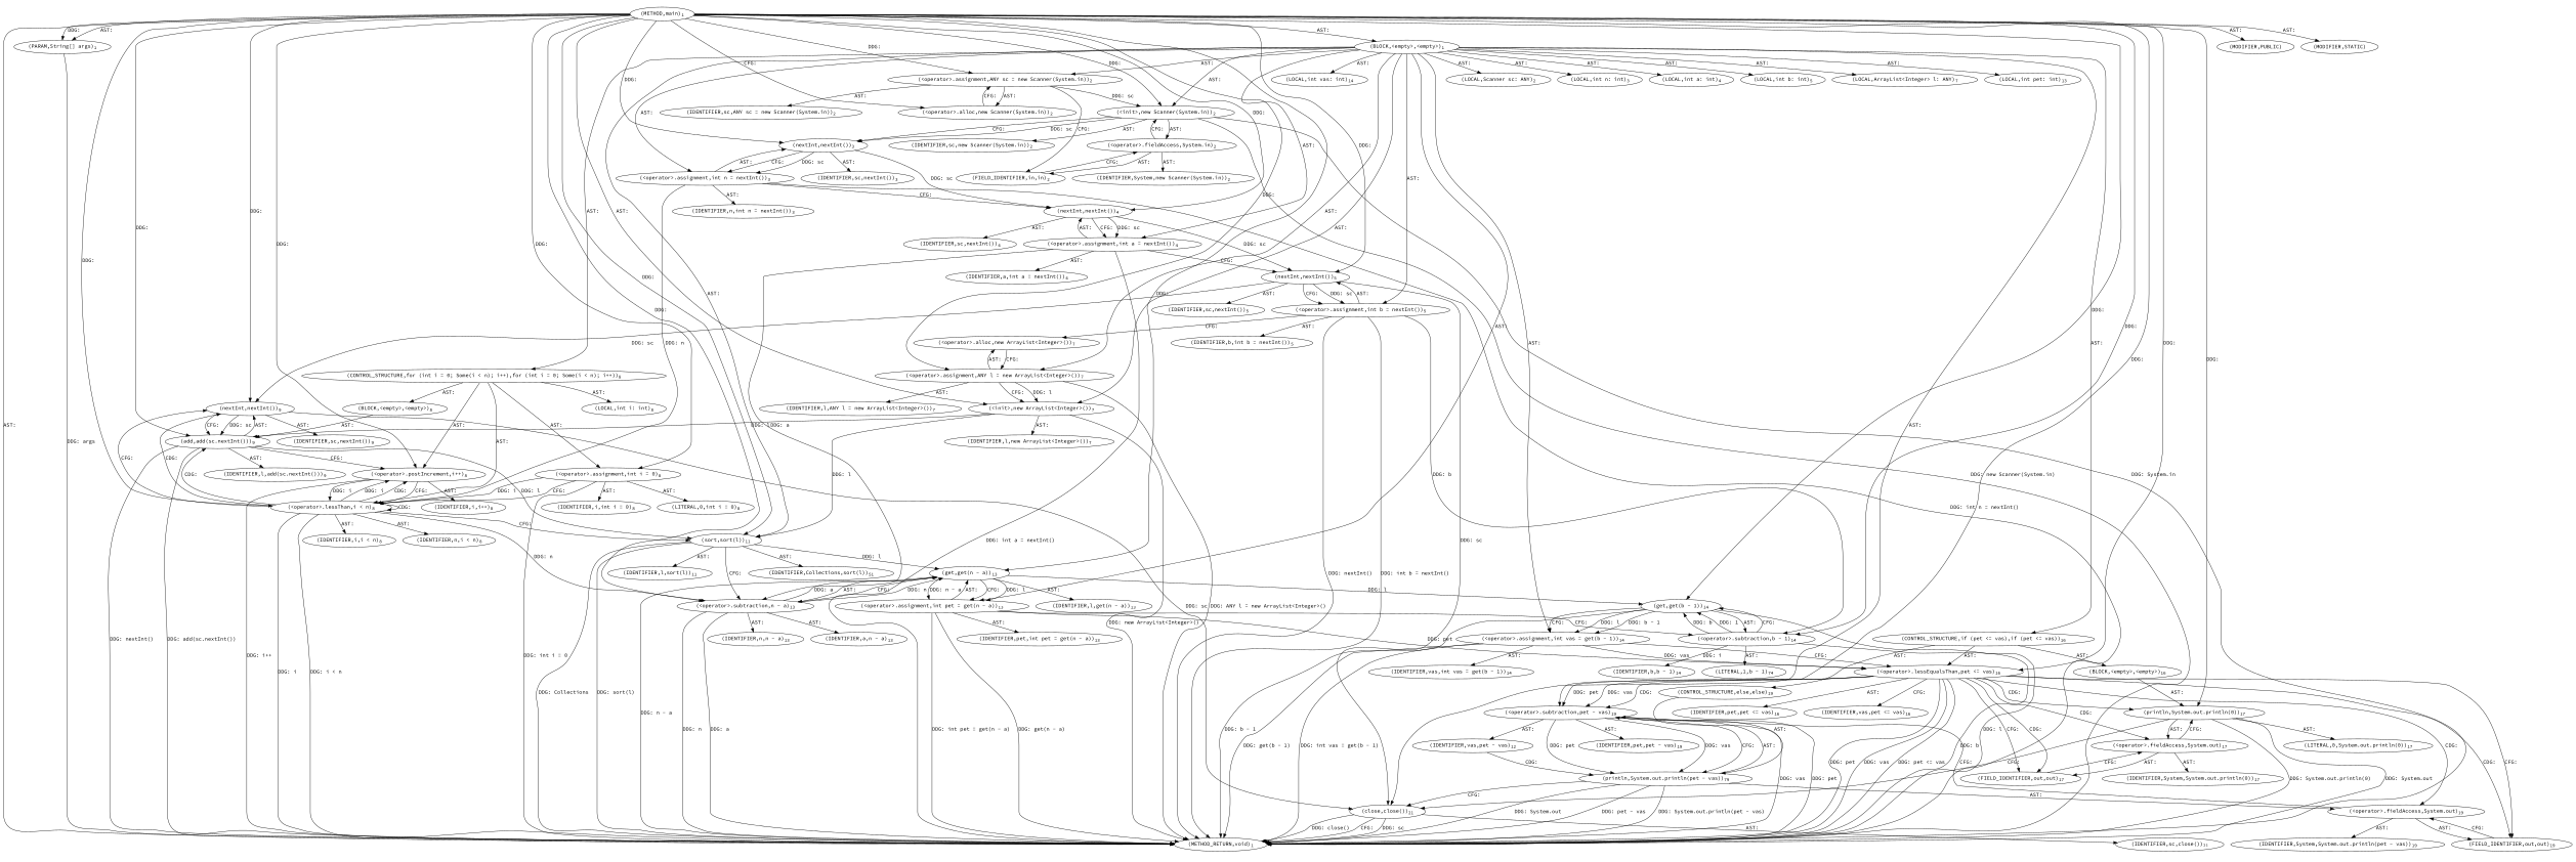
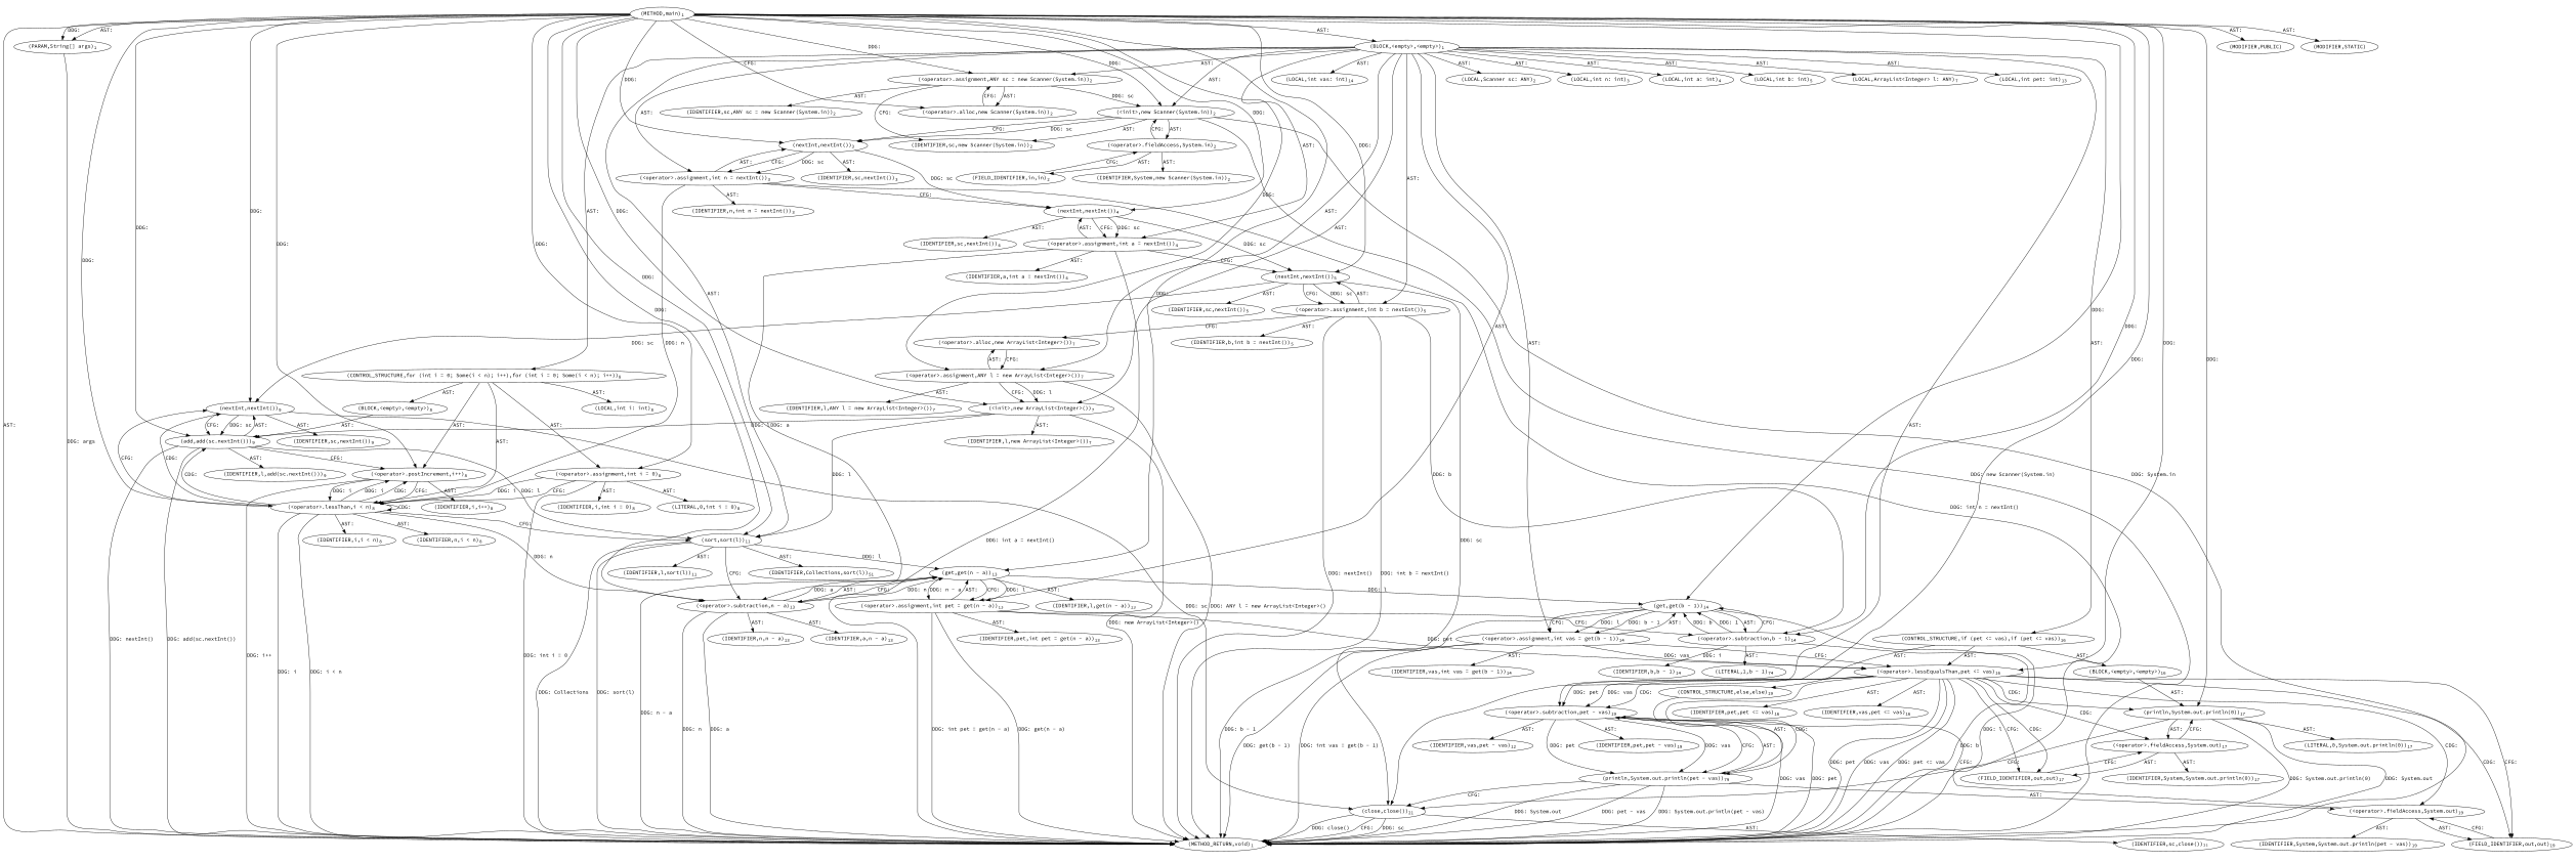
  digraph {
    fontname="Source Code Pro"
    node [fontname="Source Code Pro"]
    edge [fontname="Source Code Pro"]
    n1 [label=<(METHOD,main)<SUB>1</SUB>>]
    n2 [label=<(PARAM,String[] args)<SUB>1</SUB>>]
    n3 [label=<(BLOCK,&lt;empty&gt;,&lt;empty&gt;)<SUB>1</SUB>>]
    n4 [label=<(&lt;operator&gt;.assignment,ANY sc = new Scanner(System.in))<SUB>2</SUB>>]
    n5 [label=<(&lt;operator&gt;.alloc,new Scanner(System.in))<SUB>2</SUB>>]
    n6 [label=<(&lt;init&gt;,new Scanner(System.in))<SUB>2</SUB>>]
    n7 [label=<(nextInt,nextInt())<SUB>3</SUB>>]
    n8 [label=<(nextInt,nextInt())<SUB>4</SUB>>]
    n9 [label=<(nextInt,nextInt())<SUB>5</SUB>>]
    n10 [label=<(&lt;operator&gt;.assignment,ANY l = new ArrayList&lt;Integer&gt;())<SUB>7</SUB>>]
    n11 [label=<(&lt;init&gt;,new ArrayList&lt;Integer&gt;())<SUB>7</SUB>>]
    n12 [label=<(&lt;operator&gt;.assignment,int i = 0)<SUB>8</SUB>>]
    n13 [label=<(&lt;operator&gt;.lessThan,i &lt; n)<SUB>8</SUB>>]
    n14 [label=<(&lt;operator&gt;.postIncrement,i++)<SUB>8</SUB>>]
    n15 [label=<(add,add(sc.nextInt()))<SUB>9</SUB>>]
    n16 [label=<(nextInt,nextInt())<SUB>9</SUB>>]
    n17 [label=<(sort,sort(l))<SUB>11</SUB>>]
    n18 [label=<(get,get(n - a))<SUB>13</SUB>>]
    n19 [label=<(&lt;operator&gt;.subtraction,n - a)<SUB>13</SUB>>]
    n20 [label=<(get,get(b - 1))<SUB>14</SUB>>]
    n21 [label=<(&lt;operator&gt;.subtraction,b - 1)<SUB>14</SUB>>]
    n22 [label=<(&lt;operator&gt;.lessEqualsThan,pet &lt;= vas)<SUB>16</SUB>>]
    n23 [label=<(println,System.out.println(0))<SUB>17</SUB>>]
    n24 [label=<(&lt;operator&gt;.subtraction,pet - vas)<SUB>19</SUB>>]
    n25 [label=<(MODIFIER,PUBLIC)>]
    n26 [label=<(MODIFIER,STATIC)>]
    n27 [label=<(METHOD_RETURN,void)<SUB>1</SUB>>]
    n28 [label=<(close,close())<SUB>21</SUB>>]
    n29 [label=<(LOCAL,Scanner sc: ANY)<SUB>2</SUB>>]
    n30 [label=<(LOCAL,int n: int)<SUB>3</SUB>>]
    n31 [label=<(&lt;operator&gt;.assignment,int n = nextInt())<SUB>3</SUB>>]
    n32 [label=<(LOCAL,int a: int)<SUB>4</SUB>>]
    n33 [label=<(&lt;operator&gt;.assignment,int a = nextInt())<SUB>4</SUB>>]
    n34 [label=<(LOCAL,int b: int)<SUB>5</SUB>>]
    n35 [label=<(&lt;operator&gt;.assignment,int b = nextInt())<SUB>5</SUB>>]
    n36 [label=<(LOCAL,ArrayList&lt;Integer&gt; l: ANY)<SUB>7</SUB>>]
    n37 [label=<(CONTROL_STRUCTURE,for (int i = 0; Some(i &lt; n); i++),for (int i = 0; Some(i &lt; n); i++))<SUB>8</SUB>>]
    n38 [label=<(LOCAL,int pet: int)<SUB>13</SUB>>]
    n39 [label=<(&lt;operator&gt;.assignment,int pet = get(n - a))<SUB>13</SUB>>]
    n40 [label=<(LOCAL,int vas: int)<SUB>14</SUB>>]
    n41 [label=<(&lt;operator&gt;.assignment,int vas = get(b - 1))<SUB>14</SUB>>]
    n42 [label=<(CONTROL_STRUCTURE,if (pet &lt;= vas),if (pet &lt;= vas))<SUB>16</SUB>>]
    n43 [label=<(IDENTIFIER,sc,ANY sc = new Scanner(System.in))<SUB>2</SUB>>]
    n44 [label=<(FIELD_IDENTIFIER,in,in)<SUB>2</SUB>>]
    n45 [label=<(IDENTIFIER,sc,new Scanner(System.in))<SUB>2</SUB>>]
    n46 [label=<(&lt;operator&gt;.fieldAccess,System.in)<SUB>2</SUB>>]
    n47 [label=<(IDENTIFIER,sc,nextInt())<SUB>3</SUB>>]
    n48 [label=<(IDENTIFIER,sc,nextInt())<SUB>4</SUB>>]
    n49 [label=<(IDENTIFIER,sc,nextInt())<SUB>5</SUB>>]
    n50 [label=<(&lt;operator&gt;.alloc,new ArrayList&lt;Integer&gt;())<SUB>7</SUB>>]
    n51 [label=<(IDENTIFIER,l,ANY l = new ArrayList&lt;Integer&gt;())<SUB>7</SUB>>]
    n52 [label=<(IDENTIFIER,l,new ArrayList&lt;Integer&gt;())<SUB>7</SUB>>]
    n53 [label=<(IDENTIFIER,i,int i = 0)<SUB>8</SUB>>]
    n54 [label=<(LITERAL,0,int i = 0)<SUB>8</SUB>>]
    n55 [label=<(IDENTIFIER,i,i &lt; n)<SUB>8</SUB>>]
    n56 [label=<(IDENTIFIER,n,i &lt; n)<SUB>8</SUB>>]
    n57 [label=<(IDENTIFIER,i,i++)<SUB>8</SUB>>]
    n58 [label=<(IDENTIFIER,l,add(sc.nextInt()))<SUB>9</SUB>>]
    n59 [label=<(IDENTIFIER,sc,nextInt())<SUB>9</SUB>>]
    n60 [label=<(IDENTIFIER,Collections,sort(l))<SUB>51</SUB>>]
    n61 [label=<(IDENTIFIER,l,sort(l))<SUB>11</SUB>>]
    n62 [label=<(IDENTIFIER,l,get(n - a))<SUB>13</SUB>>]
    n63 [label=<(IDENTIFIER,n,n - a)<SUB>13</SUB>>]
    n64 [label=<(IDENTIFIER,a,n - a)<SUB>13</SUB>>]
    n65 [label=<(IDENTIFIER,b,b - 1)<SUB>14</SUB>>]
    n66 [label=<(LITERAL,1,b - 1)<SUB>74</SUB>>]
    n67 [label=<(IDENTIFIER,pet,pet &lt;= vas)<SUB>16</SUB>>]
    n68 [label=<(IDENTIFIER,vas,pet &lt;= vas)<SUB>16</SUB>>]
    n69 [label=<(&lt;operator&gt;.fieldAccess,System.out)<SUB>17</SUB>>]
    n70 [label=<(FIELD_IDENTIFIER,out,out)<SUB>17</SUB>>]
    n71 [label=<(println,System.out.println(pet - vas))<SUB>79</SUB>>]
    n72 [label=<(&lt;operator&gt;.fieldAccess,System.out)<SUB>19</SUB>>]
    n73 [label=<(FIELD_IDENTIFIER,out,out)<SUB>19</SUB>>]
    n74 [label=<(LITERAL,0,System.out.println(0))<SUB>17</SUB>>]
    n75 [label=<(IDENTIFIER,pet,pet - vas)<SUB>19</SUB>>]
    n76 [label=<(IDENTIFIER,vas,pet - vas)<SUB>12</SUB>>]
    n77 [label=<(IDENTIFIER,sc,close())<SUB>21</SUB>>]
    n78 [label=<(IDENTIFIER,n,int n = nextInt())<SUB>3</SUB>>]
    n79 [label=<(IDENTIFIER,a,int a = nextInt())<SUB>4</SUB>>]
    n80 [label=<(IDENTIFIER,b,int b = nextInt())<SUB>5</SUB>>]
    n81 [label=<(LOCAL,int i: int)<SUB>8</SUB>>]
    n82 [label=<(BLOCK,&lt;empty&gt;,&lt;empty&gt;)<SUB>8</SUB>>]
    n83 [label=<(IDENTIFIER,pet,int pet = get(n - a))<SUB>13</SUB>>]
    n84 [label=<(IDENTIFIER,vas,int vas = get(b - 1))<SUB>14</SUB>>]
    n85 [label=<(BLOCK,&lt;empty&gt;,&lt;empty&gt;)<SUB>16</SUB>>]
    n86 [label=<(CONTROL_STRUCTURE,else,else)<SUB>19</SUB>>]
    n87 [label=<(IDENTIFIER,System,new Scanner(System.in))<SUB>2</SUB>>]
    n88 [label=<(IDENTIFIER,System,System.out.println(0))<SUB>17</SUB>>]
    n89 [label=<(IDENTIFIER,System,System.out.println(pet - vas))<SUB>19</SUB>>]
    n1 -> n2 [label="AST: "]
    n1 -> n2 [label="DDG: "]
    n1 -> n3 [label="AST: "]
    n1 -> n4 [label="DDG: "]
    n1 -> n5 [label="CFG: "]
    n1 -> n6 [label="DDG: "]
    n1 -> n7 [label="DDG: "]
    n1 -> n8 [label="DDG: "]
    n1 -> n9 [label="DDG: "]
    n1 -> n10 [label="DDG: "]
-   n1 -> n11 [label="AST: "]
+   n1 -> n11 [label="DDG: "]
    n1 -> n12 [label="DDG: "]
    n1 -> n13 [label="DDG: "]
    n1 -> n14 [label="DDG: "]
    n1 -> n15 [label="DDG: "]
    n1 -> n16 [label="DDG: "]
    n1 -> n17 [label="DDG: "]
    n1 -> n18 [label="DDG: "]
    n1 -> n19 [label="DDG: "]
    n1 -> n20 [label="DDG: "]
    n1 -> n21 [label="DDG: "]
    n1 -> n22 [label="DDG: "]
    n1 -> n23 [label="DDG: "]
    n1 -> n24 [label="DDG: "]
    n1 -> n25 [label="AST: "]
    n1 -> n26 [label="AST: "]
    n1 -> n27 [label="AST: "]
    n2 -> n27 [label="DDG: args"]
    n3 -> n4 [label="AST: "]
    n3 -> n6 [label="AST: "]
    n3 -> n10 [label="AST: "]
    n3 -> n11 [label="AST: "]
    n3 -> n17 [label="AST: "]
    n3 -> n28 [label="AST: "]
    n3 -> n29 [label="AST: "]
    n3 -> n30 [label="AST: "]
    n3 -> n31 [label="AST: "]
    n3 -> n32 [label="AST: "]
    n3 -> n33 [label="AST: "]
    n3 -> n34 [label="AST: "]
    n3 -> n35 [label="AST: "]
    n3 -> n36 [label="AST: "]
    n3 -> n37 [label="AST: "]
    n3 -> n38 [label="AST: "]
    n3 -> n39 [label="AST: "]
    n3 -> n40 [label="AST: "]
    n3 -> n41 [label="AST: "]
    n3 -> n42 [label="AST: "]
    n4 -> n5 [label="AST: "]
    n4 -> n6 [label="DDG: sc"]
    n4 -> n43 [label="AST: "]
-   n4 -> n44 [label="CFG: "]
+   n4 -> n45 [label="CFG: "]
    n5 -> n4 [label="CFG: "]
    n6 -> n7 [label="CFG: "]
    n6 -> n7 [label="DDG: sc"]
    n6 -> n27 [label="DDG: System.in"]
    n6 -> n27 [label="DDG: new Scanner(System.in)"]
    n6 -> n45 [label="AST: "]
    n6 -> n46 [label="AST: "]
    n7 -> n8 [label="DDG: sc"]
    n7 -> n31 [label="CFG: "]
    n7 -> n31 [label="DDG: sc"]
    n7 -> n47 [label="AST: "]
    n8 -> n9 [label="DDG: sc"]
    n8 -> n33 [label="CFG: "]
    n8 -> n33 [label="DDG: sc"]
    n8 -> n48 [label="AST: "]
    n9 -> n16 [label="DDG: sc"]
    n9 -> n28 [label="DDG: sc"]
    n9 -> n35 [label="CFG: "]
    n9 -> n35 [label="DDG: sc"]
    n9 -> n49 [label="AST: "]
    n10 -> n11 [label="CFG: "]
    n10 -> n11 [label="DDG: l"]
    n10 -> n27 [label="DDG: ANY l = new ArrayList&lt;Integer&gt;()"]
    n10 -> n50 [label="AST: "]
    n10 -> n51 [label="AST: "]
    n11 -> n15 [label="DDG: l"]
    n11 -> n17 [label="DDG: l"]
    n11 -> n27 [label="DDG: new ArrayList&lt;Integer&gt;()"]
    n11 -> n52 [label="AST: "]
    n12 -> n13 [label="CFG: "]
    n12 -> n13 [label="DDG: i"]
    n12 -> n27 [label="DDG: int i = 0"]
    n12 -> n53 [label="AST: "]
    n12 -> n54 [label="AST: "]
    n13 -> n13 [label="CDG: "]
    n13 -> n14 [label="DDG: i"]
    n13 -> n14 [label="CDG: "]
    n13 -> n15 [label="CDG: "]
    n13 -> n16 [label="CFG: "]
    n13 -> n16 [label="CDG: "]
    n13 -> n17 [label="CFG: "]
    n13 -> n19 [label="DDG: n"]
    n13 -> n27 [label="DDG: i"]
    n13 -> n27 [label="DDG: i &lt; n"]
    n13 -> n55 [label="AST: "]
    n13 -> n56 [label="AST: "]
    n14 -> n13 [label="CFG: "]
    n14 -> n13 [label="DDG: i"]
    n14 -> n27 [label="DDG: i++"]
    n14 -> n57 [label="AST: "]
    n15 -> n14 [label="CFG: "]
    n15 -> n16 [label="AST: "]
    n15 -> n17 [label="DDG: l"]
    n15 -> n27 [label="DDG: nextInt()"]
    n15 -> n27 [label="DDG: add(sc.nextInt())"]
    n15 -> n58 [label="AST: "]
    n16 -> n15 [label="CFG: "]
    n16 -> n15 [label="DDG: sc"]
    n16 -> n28 [label="DDG: sc"]
    n16 -> n59 [label="AST: "]
    n17 -> n18 [label="DDG: l"]
    n17 -> n19 [label="CFG: "]
    n17 -> n27 [label="DDG: sort(l)"]
    n17 -> n27 [label="DDG: Collections"]
    n17 -> n60 [label="AST: "]
    n17 -> n61 [label="AST: "]
    n18 -> n19 [label="AST: "]
    n18 -> n20 [label="DDG: l"]
    n18 -> n27 [label="DDG: n - a"]
    n18 -> n39 [label="CFG: "]
    n18 -> n39 [label="DDG: l"]
    n18 -> n39 [label="DDG: n - a"]
    n18 -> n62 [label="AST: "]
    n19 -> n18 [label="CFG: "]
    n19 -> n18 [label="DDG: n"]
    n19 -> n18 [label="DDG: a"]
    n19 -> n27 [label="DDG: n"]
    n19 -> n27 [label="DDG: a"]
    n19 -> n63 [label="AST: "]
    n19 -> n64 [label="AST: "]
    n20 -> n21 [label="AST: "]
    n20 -> n27 [label="DDG: l"]
    n20 -> n27 [label="DDG: b - 1"]
    n20 -> n41 [label="CFG: "]
    n20 -> n41 [label="DDG: l"]
    n20 -> n41 [label="DDG: b - 1"]
    n21 -> n20 [label="CFG: "]
    n21 -> n20 [label="DDG: b"]
    n21 -> n20 [label="DDG: 1"]
    n21 -> n27 [label="DDG: b"]
    n21 -> n65 [label="DDG: i"]
    n21 -> n66 [label="AST: "]
    n22 -> n23 [label="CDG: "]
    n22 -> n24 [label="DDG: pet"]
    n22 -> n24 [label="DDG: vas"]
    n22 -> n24 [label="CDG: "]
    n22 -> n27 [label="DDG: pet"]
    n22 -> n27 [label="DDG: vas"]
    n22 -> n27 [label="DDG: pet &lt;= vas"]
    n22 -> n67 [label="AST: "]
-   n22 -> n68 [label="CFG: "]
+   n22 -> n68 [label="AST: "]
    n22 -> n69 [label="CDG: "]
    n22 -> n70 [label="CFG: "]
    n22 -> n70 [label="CDG: "]
-   n76 -> n71 [label="CDG: "]
+   n22 -> n71 [label="CDG: "]
    n22 -> n72 [label="CDG: "]
    n22 -> n73 [label="CFG: "]
    n22 -> n73 [label="CDG: "]
    n23 -> n27 [label="DDG: System.out"]
    n23 -> n27 [label="DDG: System.out.println(0)"]
    n23 -> n28 [label="CFG: "]
    n23 -> n69 [label="AST: "]
    n23 -> n74 [label="AST: "]
    n24 -> n27 [label="DDG: pet"]
    n24 -> n27 [label="DDG: vas"]
    n24 -> n71 [label="CFG: "]
    n24 -> n71 [label="DDG: pet"]
    n24 -> n71 [label="DDG: vas"]
    n24 -> n75 [label="AST: "]
    n24 -> n76 [label="AST: "]
    n28 -> n27 [label="CFG: "]
    n28 -> n27 [label="DDG: sc"]
    n28 -> n27 [label="DDG: close()"]
    n28 -> n77 [label="AST: "]
    n31 -> n7 [label="AST: "]
    n31 -> n8 [label="CFG: "]
    n31 -> n13 [label="DDG: n"]
    n31 -> n27 [label="DDG: int n = nextInt()"]
    n31 -> n78 [label="AST: "]
    n33 -> n8 [label="AST: "]
    n33 -> n9 [label="CFG: "]
    n33 -> n19 [label="DDG: a"]
    n33 -> n27 [label="DDG: int a = nextInt()"]
    n33 -> n79 [label="AST: "]
    n35 -> n9 [label="AST: "]
    n35 -> n21 [label="DDG: b"]
    n35 -> n27 [label="DDG: nextInt()"]
    n35 -> n27 [label="DDG: int b = nextInt()"]
    n35 -> n50 [label="CFG: "]
    n35 -> n80 [label="AST: "]
    n37 -> n12 [label="AST: "]
    n37 -> n13 [label="AST: "]
    n37 -> n14 [label="AST: "]
    n37 -> n81 [label="AST: "]
    n37 -> n82 [label="AST: "]
    n39 -> n18 [label="AST: "]
    n39 -> n21 [label="CFG: "]
    n39 -> n22 [label="DDG: pet"]
    n39 -> n27 [label="DDG: get(n - a)"]
    n39 -> n27 [label="DDG: int pet = get(n - a)"]
    n39 -> n83 [label="AST: "]
+   n41 -> n20 [label="AST: "]
    n41 -> n22 [label="CFG: "]
    n41 -> n22 [label="DDG: vas"]
    n41 -> n27 [label="DDG: get(b - 1)"]
    n41 -> n27 [label="DDG: int vas = get(b - 1)"]
    n41 -> n84 [label="AST: "]
    n42 -> n22 [label="AST: "]
    n42 -> n85 [label="AST: "]
    n42 -> n86 [label="AST: "]
    n44 -> n46 [label="CFG: "]
    n46 -> n6 [label="CFG: "]
    n46 -> n44 [label="AST: "]
    n46 -> n87 [label="AST: "]
    n50 -> n10 [label="CFG: "]
    n69 -> n23 [label="CFG: "]
    n69 -> n70 [label="AST: "]
    n69 -> n88 [label="AST: "]
    n70 -> n69 [label="CFG: "]
    n71 -> n24 [label="AST: "]
    n71 -> n27 [label="DDG: System.out"]
    n71 -> n27 [label="DDG: pet - vas"]
    n71 -> n27 [label="DDG: System.out.println(pet - vas)"]
    n71 -> n28 [label="CFG: "]
    n71 -> n72 [label="AST: "]
    n72 -> n24 [label="CFG: "]
    n72 -> n73 [label="AST: "]
    n72 -> n89 [label="AST: "]
    n73 -> n72 [label="CFG: "]
    n82 -> n15 [label="AST: "]
    n85 -> n23 [label="AST: "]
    n86 -> n71 [label="AST: "]
  }
